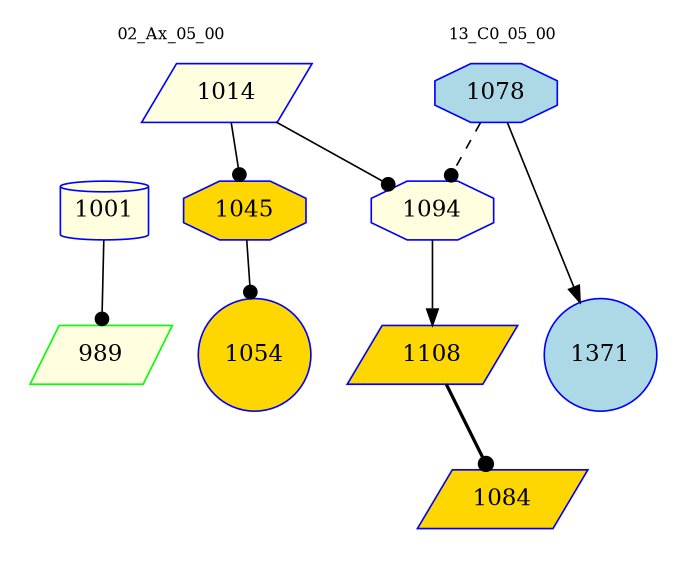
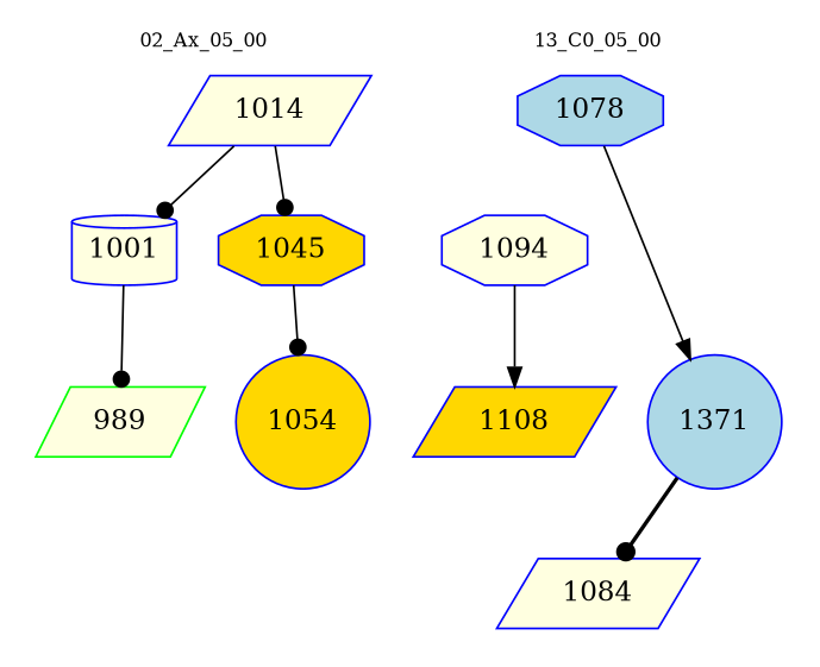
  digraph {
    node [color=blue fillcolor=lightyellow shape=parallelogram style=filled]
    edge [arrowhead=dot color=black style=solid]
    n1 [label=1014]
    n2 [label=1001 shape=cylinder]
    n3 [fillcolor=gold label=1045 shape=octagon]
    n4 [color=green label=989]
    n5 [fillcolor=gold label=1054 shape=circle]
    n6 [fillcolor=lightblue label=1078 shape=octagon]
    n7 [label=1094 shape=octagon]
    n8 [fillcolor=lightblue label=1371 shape=circle]
    n9 [fillcolor=gold label=1108]
-   n10 [fillcolor=gold label=1084]
+   n10 [label=1084]
    subgraph cluster_1 {
      color=white
      fontsize=10
      label="02_Ax_05_00"
      n1
      n2
      n3
      n4
      n5
    }
    subgraph cluster_2 {
      color=white
      fontsize=10
      label="13_C0_05_00"
      n6
      n7
      n8
      n9
      n10
    }
-   n1 -> n7
+   n1 -> n2
    n1 -> n3
    n2 -> n4
    n3 -> n5
-   n6 -> n7 [style=dashed]
    n6 -> n8 [arrowhead=normal]
    n7 -> n9 [arrowhead=normal]
-   n9 -> n10 [style=bold]
+   n8 -> n10 [style=bold]
  }
